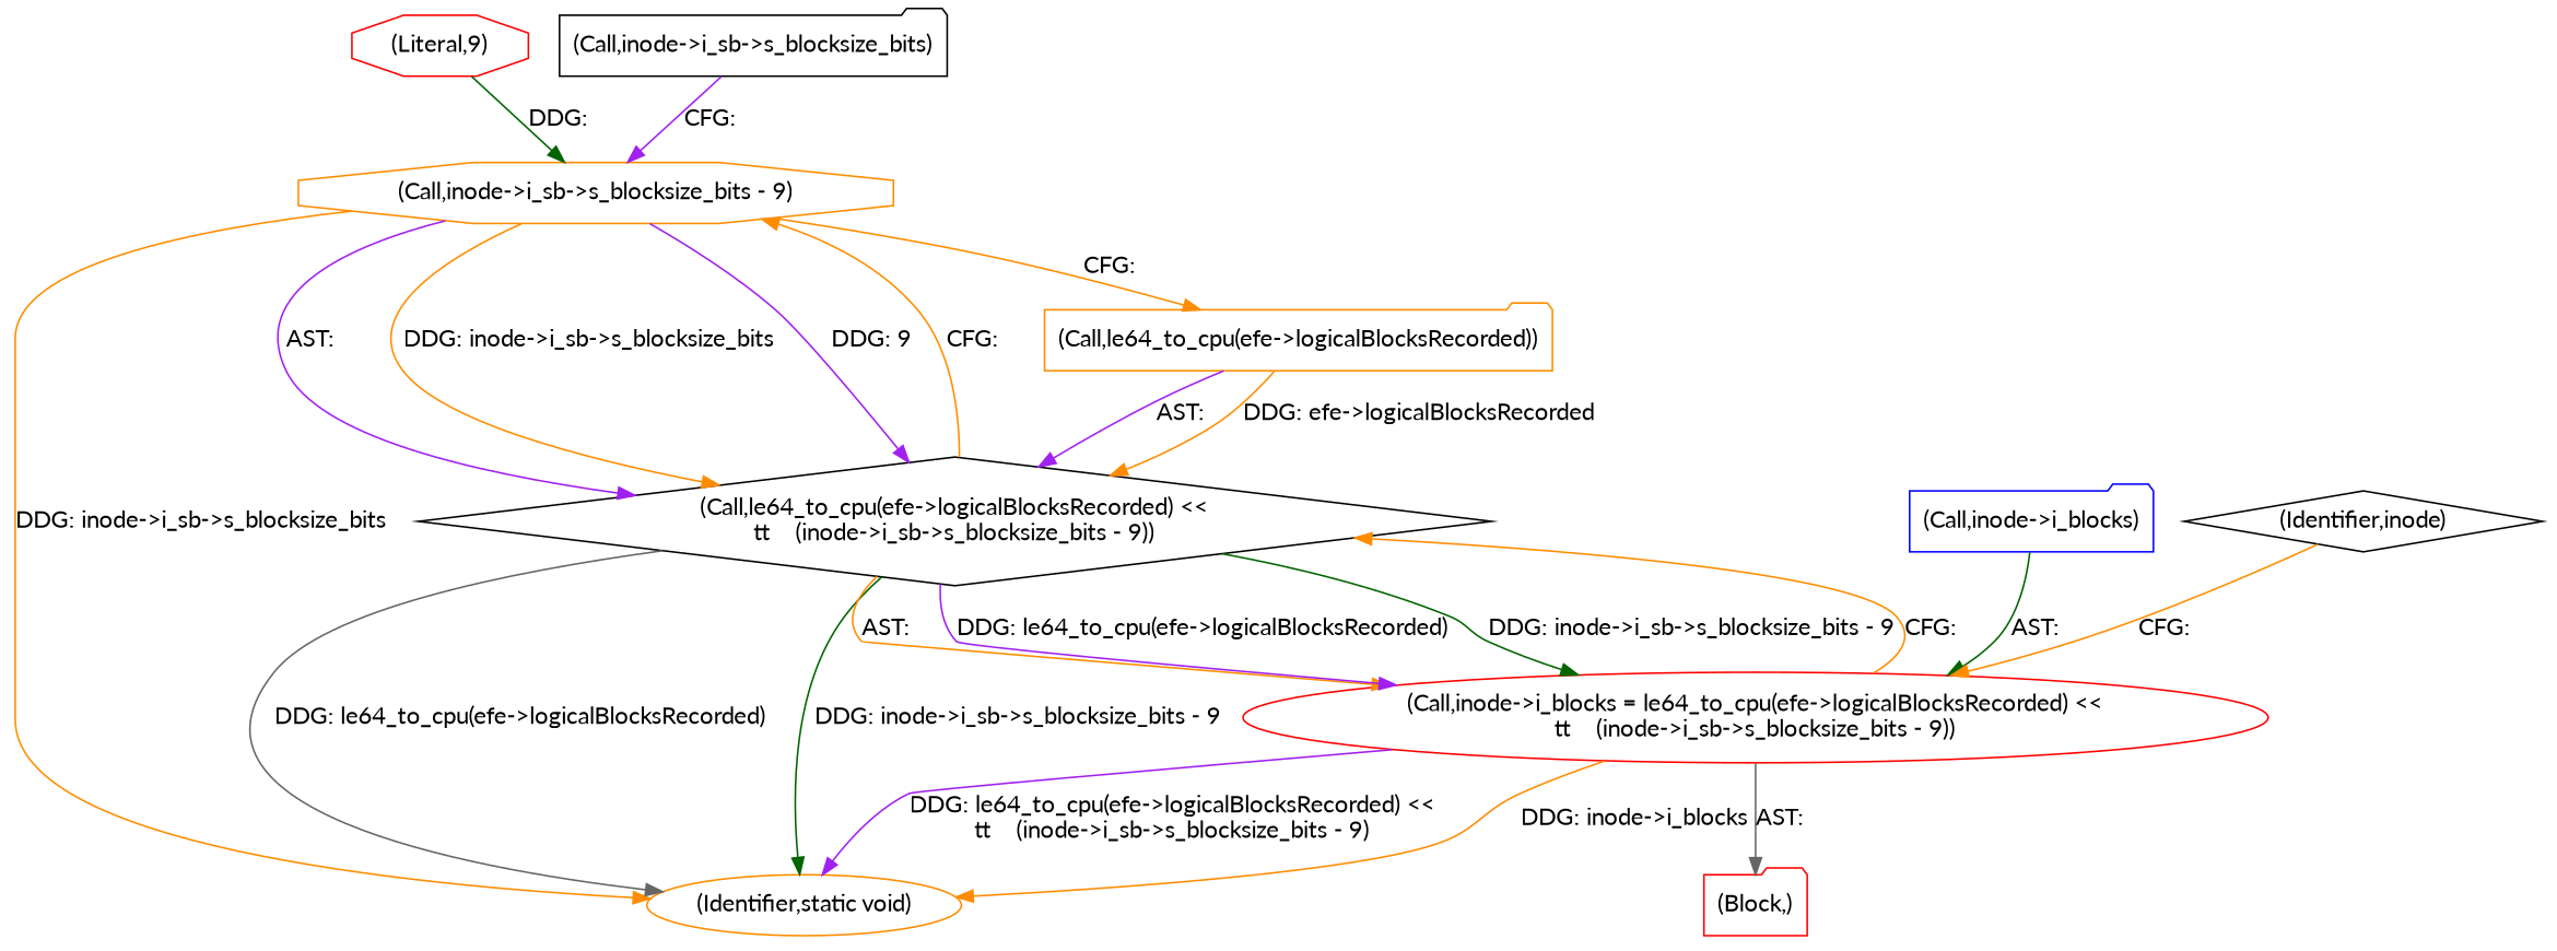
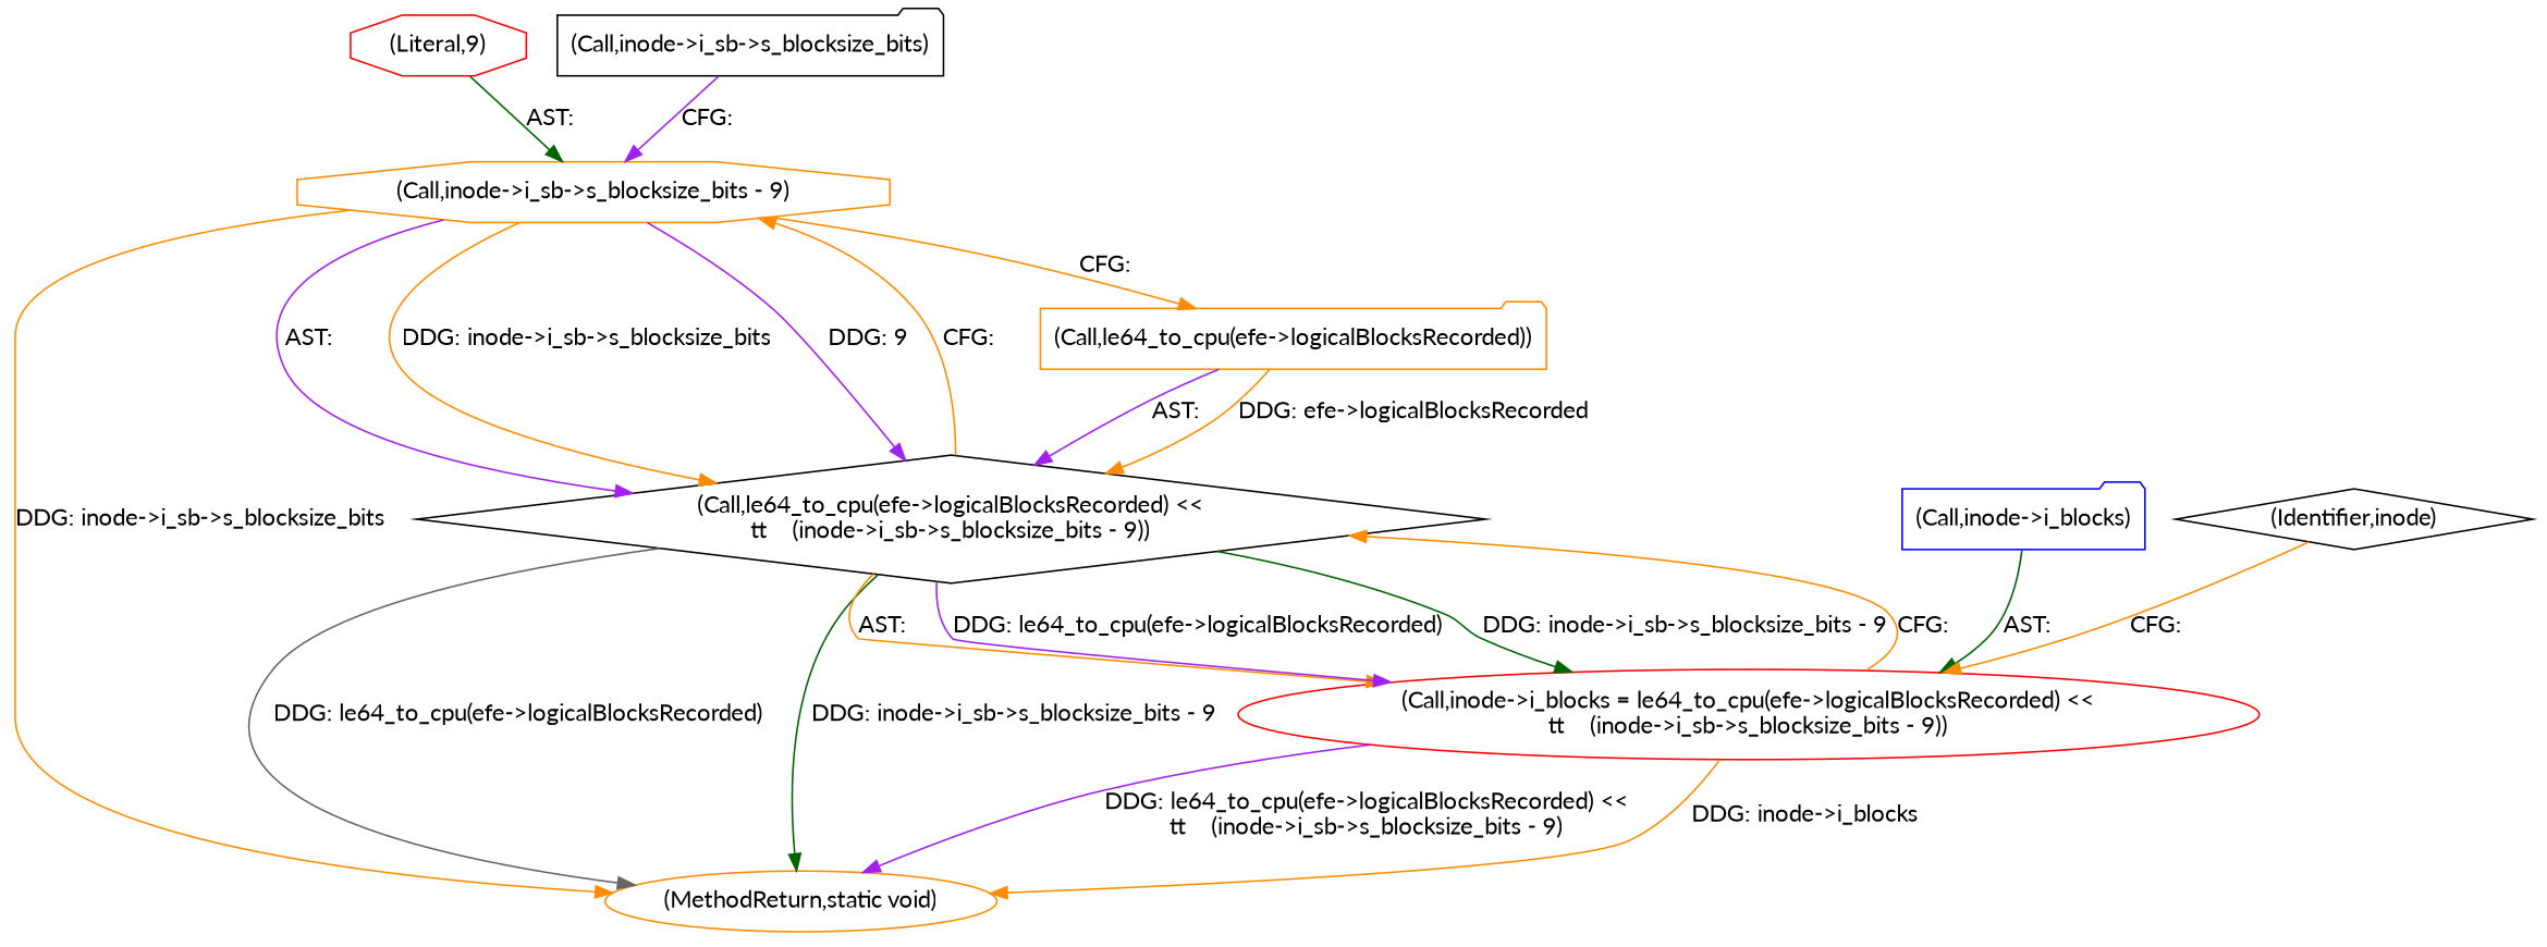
  digraph {
    fontname=Lato
    node [color=darkorange fontname=Lato shape=folder]
    edge [color=darkorange fontname=Lato]
    n1 [label="(Call,inode->i_sb->s_blocksize_bits - 9)" shape=octagon]
    n2 [color=black label="(Call,le64_to_cpu(efe->logicalBlocksRecorded) <<\n\t\t    (inode->i_sb->s_blocksize_bits - 9))" shape=diamond]
-   n3 [label="(Identifier,static void)" shape=ellipse]
+   n3 [label="(MethodReturn,static void)" shape=ellipse]
    n4 [label="(Call,le64_to_cpu(efe->logicalBlocksRecorded))"]
    n5 [color=red label="(Call,inode->i_blocks = le64_to_cpu(efe->logicalBlocksRecorded) <<\n\t\t    (inode->i_sb->s_blocksize_bits - 9))" shape=ellipse]
    n6 [color=red label="(Literal,9)" shape=octagon]
-   n7 [color=red label="(Block,)"]
    n8 [color=blue label="(Call,inode->i_blocks)"]
    n9 [color=black label="(Call,inode->i_sb->s_blocksize_bits)"]
    n10 [color=black label="(Identifier,inode)" shape=diamond]
    n1 -> n2 [color=purple label="AST: "]
    n1 -> n2 [label="DDG: inode->i_sb->s_blocksize_bits"]
    n1 -> n2 [color=purple label="DDG: 9"]
    n1 -> n3 [label="DDG: inode->i_sb->s_blocksize_bits"]
    n1 -> n4 [label="CFG: "]
    n2 -> n1 [label="CFG: "]
    n2 -> n3 [color=gray40 label="DDG: le64_to_cpu(efe->logicalBlocksRecorded)"]
    n2 -> n3 [color=darkgreen label="DDG: inode->i_sb->s_blocksize_bits - 9"]
    n2 -> n5 [label="AST: "]
    n2 -> n5 [color=purple label="DDG: le64_to_cpu(efe->logicalBlocksRecorded)"]
    n2 -> n5 [color=darkgreen label="DDG: inode->i_sb->s_blocksize_bits - 9"]
    n4 -> n2 [color=purple label="AST: "]
    n4 -> n2 [label="DDG: efe->logicalBlocksRecorded"]
    n5 -> n2 [label="CFG: "]
    n5 -> n3 [color=purple label="DDG: le64_to_cpu(efe->logicalBlocksRecorded) <<\n\t\t    (inode->i_sb->s_blocksize_bits - 9)"]
    n5 -> n3 [label="DDG: inode->i_blocks"]
-   n5 -> n7 [color=gray40 label="AST: "]
-   n6 -> n1 [color=darkgreen label="DDG: "]
+   n6 -> n1 [color=darkgreen label="AST: "]
    n8 -> n5 [color=darkgreen label="AST: "]
    n9 -> n1 [color=purple label="CFG: "]
    n10 -> n5 [label="CFG: "]
  }
